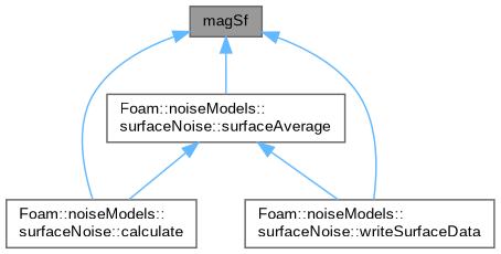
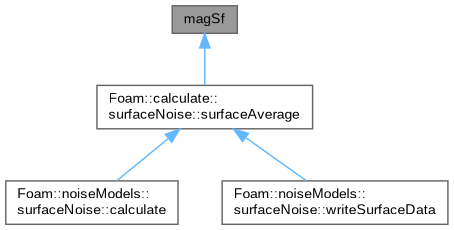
  digraph {
    fontname="Liberation Sans"
    rankdir=TB
    node [color=grey40 fillcolor=white fontname="Liberation Sans" fontsize=10 shape=box style=filled]
    edge [color=steelblue1 dir=back fontname="Liberation Sans" fontsize=10 labelfontname=Helvetica labelfontsize=10 style=solid]
    n1 [color=gray40 fillcolor=grey60 fontcolor=black height=0.2 label=magSf width=0.4]
    n2 [height=0.2 label="Foam::noiseModels::\lsurfaceNoise::calculate" width=0.4]
-   n3 [height=0.2 label="Foam::noiseModels::\lsurfaceNoise::surfaceAverage" width=0.4]
+   n3 [height=0.2 label="Foam::calculate::\lsurfaceNoise::surfaceAverage" width=0.4]
    n4 [height=0.2 label="Foam::noiseModels::\lsurfaceNoise::writeSurfaceData" width=0.4]
-   n1 -> n2
    n1 -> n3
-   n1 -> n4
    n3 -> n2
    n3 -> n4
  }
